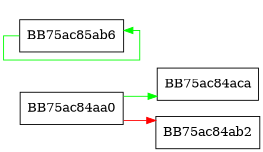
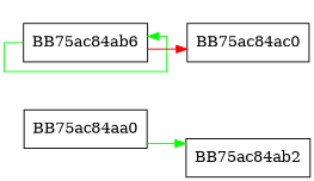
  digraph {
    rankdir=LR
    splines=ortho
    node [shape=box]
    edge [color=green]
    BB75ac84aa0
-   BB75ac84aca
    BB75ac84ab2
-   BB75ac84ab6 [label=BB75ac85ab6]
-   BB75ac84aa0 -> BB75ac84aca
-   BB75ac84aa0 -> BB75ac84ab2 [color=red]
+   BB75ac84ab6
+   BB75ac84ac0
+   BB75ac84aa0 -> BB75ac84ab2
    BB75ac84ab6 -> BB75ac84ab6
+   BB75ac84ab6 -> BB75ac84ac0 [color=red]
  }
